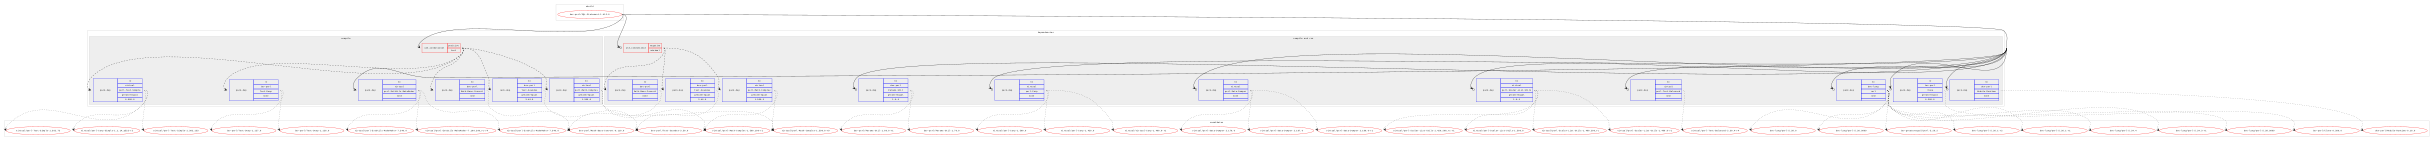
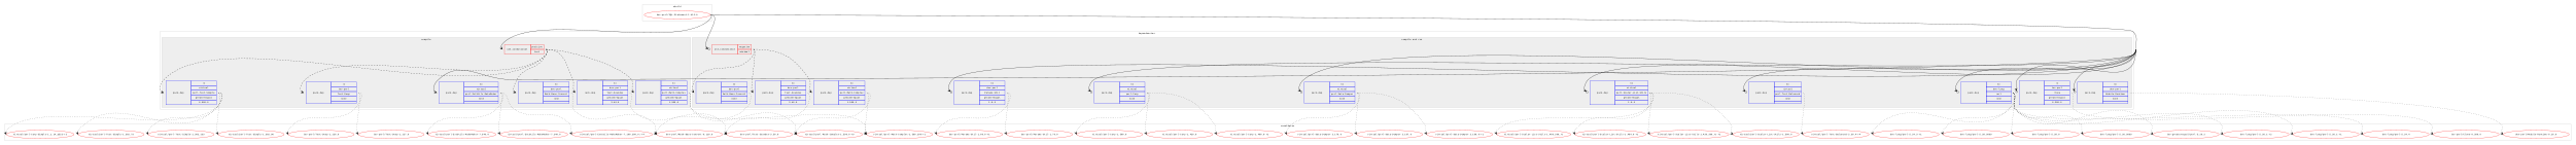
  digraph {
    compound=true
    concentrate=true
    fontname="Liberation Mono"
    fontsize=10
    newrank=true
    rankdir=TB
    ranksep=1.5
    node [color=red fontname="Liberation Mono" fontsize=10]
    edge [arrowhead=vee fontname="Liberation Mono" headport=w style=dotted tailport=e weight=100]
    n1 [label="dev-perl/SQL-Statement-1.412.0" width=4]
    n2 [color=blue label=<<TABLE BORDER="0" CELLBORDER="1" CELLSPACING="0" CELLPADDING="4" WIDTH="220"><TR><TD ROWSPAN="6" CELLPADDING="30">pack_dep</TD></TR><TR><TD WIDTH="110">no</TD></TR><TR><TD>dev-perl</TD></TR><TR><TD>Test-Deep</TD></TR><TR><TD>none</TD></TR><TR><TD></TD></TR></TABLE>> shape=none]
    n3 [color=blue label=<<TABLE BORDER="0" CELLBORDER="1" CELLSPACING="0" CELLPADDING="4" WIDTH="220"><TR><TD ROWSPAN="6" CELLPADDING="30">pack_dep</TD></TR><TR><TD WIDTH="110">no</TD></TR><TR><TD>dev-perl</TD></TR><TR><TD>Math-Base-Convert</TD></TR><TR><TD>none</TD></TR><TR><TD></TD></TR></TABLE>> shape=none]
    n4 [color=blue label=<<TABLE BORDER="0" CELLBORDER="1" CELLSPACING="0" CELLPADDING="4" WIDTH="220"><TR><TD ROWSPAN="6" CELLPADDING="30">pack_dep</TD></TR><TR><TD WIDTH="110">no</TD></TR><TR><TD>virtual</TD></TR><TR><TD>perl-Math-Complex</TD></TR><TR><TD>greaterequal</TD></TR><TR><TD>1.560.0</TD></TR></TABLE>> shape=none]
    n5 [color=blue label=<<TABLE BORDER="0" CELLBORDER="1" CELLSPACING="0" CELLPADDING="4" WIDTH="220"><TR><TD ROWSPAN="6" CELLPADDING="30">pack_dep</TD></TR><TR><TD WIDTH="110">no</TD></TR><TR><TD>virtual</TD></TR><TR><TD>perl-Test-Simple</TD></TR><TR><TD>greaterequal</TD></TR><TR><TD>0.900.0</TD></TR></TABLE>> shape=none]
    n6 [color=blue label=<<TABLE BORDER="0" CELLBORDER="1" CELLSPACING="0" CELLPADDING="4" WIDTH="220"><TR><TD ROWSPAN="6" CELLPADDING="30">pack_dep</TD></TR><TR><TD WIDTH="110">no</TD></TR><TR><TD>dev-perl</TD></TR><TR><TD>Text-Soundex</TD></TR><TR><TD>greaterequal</TD></TR><TR><TD>3.40.0</TD></TR></TABLE>> shape=none]
    n7 [label=<<TABLE BORDER="0" CELLBORDER="1" CELLSPACING="0" CELLPADDING="4"><TR><TD ROWSPAN="3" CELLPADDING="10">use_conditional</TD></TR><TR><TD>positive</TD></TR><TR><TD>test</TD></TR></TABLE>> shape=none]
    n8 [color=blue label=<<TABLE BORDER="0" CELLBORDER="1" CELLSPACING="0" CELLPADDING="4" WIDTH="220"><TR><TD ROWSPAN="6" CELLPADDING="30">pack_dep</TD></TR><TR><TD WIDTH="110">no</TD></TR><TR><TD>virtual</TD></TR><TR><TD>perl-ExtUtils-MakeMaker</TD></TR><TR><TD>none</TD></TR><TR><TD></TD></TR></TABLE>> shape=none]
    n9 [color=blue label=<<TABLE BORDER="0" CELLBORDER="1" CELLSPACING="0" CELLPADDING="4" WIDTH="220"><TR><TD ROWSPAN="6" CELLPADDING="30">pack_dep</TD></TR><TR><TD WIDTH="110">no</TD></TR><TR><TD>dev-perl</TD></TR><TR><TD>Math-Base-Convert</TD></TR><TR><TD>none</TD></TR><TR><TD></TD></TR></TABLE>> shape=none]
    n10 [color=blue label=<<TABLE BORDER="0" CELLBORDER="1" CELLSPACING="0" CELLPADDING="4" WIDTH="220"><TR><TD ROWSPAN="6" CELLPADDING="30">pack_dep</TD></TR><TR><TD WIDTH="110">no</TD></TR><TR><TD>virtual</TD></TR><TR><TD>perl-Math-Complex</TD></TR><TR><TD>greaterequal</TD></TR><TR><TD>1.560.0</TD></TR></TABLE>> shape=none]
    n11 [color=blue label=<<TABLE BORDER="0" CELLBORDER="1" CELLSPACING="0" CELLPADDING="4" WIDTH="220"><TR><TD ROWSPAN="6" CELLPADDING="30">pack_dep</TD></TR><TR><TD WIDTH="110">no</TD></TR><TR><TD>dev-perl</TD></TR><TR><TD>Text-Soundex</TD></TR><TR><TD>greaterequal</TD></TR><TR><TD>3.40.0</TD></TR></TABLE>> shape=none]
    n12 [label=<<TABLE BORDER="0" CELLBORDER="1" CELLSPACING="0" CELLPADDING="4"><TR><TD ROWSPAN="3" CELLPADDING="10">use_conditional</TD></TR><TR><TD>negative</TD></TR><TR><TD>minimal</TD></TR></TABLE>> shape=none]
    n13 [color=blue label=<<TABLE BORDER="0" CELLBORDER="1" CELLSPACING="0" CELLPADDING="4" WIDTH="220"><TR><TD ROWSPAN="6" CELLPADDING="30">pack_dep</TD></TR><TR><TD WIDTH="110">no</TD></TR><TR><TD>dev-lang</TD></TR><TR><TD>perl</TD></TR><TR><TD>none</TD></TR><TR><TD></TD></TR></TABLE>> shape=none]
    n14 [color=blue label=<<TABLE BORDER="0" CELLBORDER="1" CELLSPACING="0" CELLPADDING="4" WIDTH="220"><TR><TD ROWSPAN="6" CELLPADDING="30">pack_dep</TD></TR><TR><TD WIDTH="110">no</TD></TR><TR><TD>dev-perl</TD></TR><TR><TD>Clone</TD></TR><TR><TD>greaterequal</TD></TR><TR><TD>0.300.0</TD></TR></TABLE>> shape=none]
    n15 [color=blue label=<<TABLE BORDER="0" CELLBORDER="1" CELLSPACING="0" CELLPADDING="4" WIDTH="220"><TR><TD ROWSPAN="6" CELLPADDING="30">pack_dep</TD></TR><TR><TD WIDTH="110">no</TD></TR><TR><TD>dev-perl</TD></TR><TR><TD>Module-Runtime</TD></TR><TR><TD>none</TD></TR><TR><TD></TD></TR></TABLE>> shape=none]
    n16 [color=blue label=<<TABLE BORDER="0" CELLBORDER="1" CELLSPACING="0" CELLPADDING="4" WIDTH="220"><TR><TD ROWSPAN="6" CELLPADDING="30">pack_dep</TD></TR><TR><TD WIDTH="110">no</TD></TR><TR><TD>dev-perl</TD></TR><TR><TD>Params-Util</TD></TR><TR><TD>greaterequal</TD></TR><TR><TD>1.0.0</TD></TR></TABLE>> shape=none]
    n17 [color=blue label=<<TABLE BORDER="0" CELLBORDER="1" CELLSPACING="0" CELLPADDING="4" WIDTH="220"><TR><TD ROWSPAN="6" CELLPADDING="30">pack_dep</TD></TR><TR><TD WIDTH="110">no</TD></TR><TR><TD>virtual</TD></TR><TR><TD>perl-Carp</TD></TR><TR><TD>none</TD></TR><TR><TD></TD></TR></TABLE>> shape=none]
    n18 [color=blue label=<<TABLE BORDER="0" CELLBORDER="1" CELLSPACING="0" CELLPADDING="4" WIDTH="220"><TR><TD ROWSPAN="6" CELLPADDING="30">pack_dep</TD></TR><TR><TD WIDTH="110">no</TD></TR><TR><TD>virtual</TD></TR><TR><TD>perl-Data-Dumper</TD></TR><TR><TD>none</TD></TR><TR><TD></TD></TR></TABLE>> shape=none]
    n19 [color=blue label=<<TABLE BORDER="0" CELLBORDER="1" CELLSPACING="0" CELLPADDING="4" WIDTH="220"><TR><TD ROWSPAN="6" CELLPADDING="30">pack_dep</TD></TR><TR><TD WIDTH="110">no</TD></TR><TR><TD>virtual</TD></TR><TR><TD>perl-Scalar-List-Utils</TD></TR><TR><TD>greaterequal</TD></TR><TR><TD>1.0.0</TD></TR></TABLE>> shape=none]
    n20 [color=blue label=<<TABLE BORDER="0" CELLBORDER="1" CELLSPACING="0" CELLPADDING="4" WIDTH="220"><TR><TD ROWSPAN="6" CELLPADDING="30">pack_dep</TD></TR><TR><TD WIDTH="110">no</TD></TR><TR><TD>virtual</TD></TR><TR><TD>perl-Text-Balanced</TD></TR><TR><TD>none</TD></TR><TR><TD></TD></TR></TABLE>> shape=none]
    n21 [label="dev-perl/Math-Base-Convert-0.110.0" width=4]
    n22 [label="virtual/perl-Math-Complex-1.590.0-r9" width=4]
    n23 [label="virtual/perl-Math-Complex-1.590.100-r1" width=4]
    n24 [label="dev-perl/Test-Deep-1.126.0" width=4]
    n25 [label="dev-perl/Test-Deep-1.127.0" width=4]
    n26 [label="virtual/perl-Carp-Simple-1.1.14_p522-r2" width=4]
    n27 [label="virtual/perl-Test-Simple-1.302.133" width=4]
    n28 [label="virtual/perl-Test-Simple-1.302.73" width=4]
+   n29 [label="virtual/perl-Test-Simple-1.302.96" width=4]
    n30 [label="dev-perl/Text-Soundex-3.50.0" width=4]
    n31 [label="virtual/perl-ExtUtils-MakeMaker-7.100.200_rc-r4" width=4]
    n32 [label="virtual/perl-ExtUtils-MakeMaker-7.240.0" width=4]
    n33 [label="virtual/perl-ExtUtils-MakeMaker-7.340.0" width=4]
    n34 [label="dev-lang/perl-5.24.3-r1" width=4]
    n35 [label="dev-lang/perl-5.24.4" width=4]
    n36 [label="dev-lang/perl-5.26.1-r1" width=4]
    n37 [label="dev-lang/perl-5.26.1-r2" width=4]
    n38 [label="dev-greaterequal/perl-5.26.2" width=4]
    n39 [label="dev-lang/perl-5.26.9999" width=4]
    n40 [label="dev-lang/perl-5.28.0" width=4]
    n41 [label="dev-lang/perl-5.28.9999" width=4]
    n42 [label="dev-perl/Clone-0.390.0" width=4]
    n43 [label="dev-perl/Module-Runtime-0.16.0" width=4]
    n44 [label="dev-perl/Params-Util-1.60.0-r1" width=4]
    n45 [label="dev-perl/Params-Util-1.70.0" width=4]
-   n46 [label="virtual/virtual-Carp-1.400.0-r1" width=4]
+   n46 [label="virtual/perl-Carp-1.400.0-r1" width=4]
    n47 [label="virtual/perl-Carp-1.420.0" width=4]
    n48 [label="virtual/perl-Carp-1.500.0" width=4]
    n49 [label="virtual/perl-Data-Dumper-2.160.0-r1" width=4]
    n50 [label="virtual/perl-Data-Dumper-2.167.0" width=4]
    n51 [label="virtual/perl-Data-Dumper-2.170.0" width=4]
    n52 [label="virtual/perl-Scalar-List-Utils-1.420.200_rc-r1" width=4]
    n53 [label="virtual/perl-Scalar-List-Utils-1.460.0-r1" width=4]
    n54 [label="virtual/perl-Scalar-List-Utils-1.460.200_rc" width=4]
    n55 [label="virtual/perl-Scalar-List-Utils-1.500.0" width=4]
    n56 [label="virtual/perl-Text-Balanced-2.30.4-r4" width=4]
    subgraph cluster_1 {
      color=gray
      label=<<i>ebuild</i>>
      rank=same
      n1
    }
    subgraph cluster_2 {
      color=gray
      label=<<i>dependencies</i>>
      subgraph cluster_3 {
        color=gray
        fillcolor="#eeeeee"
        label=<<i>compile</i>>
        style=filled
        subgraph sub_4 {
          color=gray
          fillcolor="#eeeeee"
          label=<<i>compile</i>>
          style=filled
          n7
          subgraph sub_5 {
            color=gray
            fillcolor="#eeeeee"
            label=<<i>compile</i>>
            style=filled
            n2
          }
          subgraph sub_6 {
            color=gray
            fillcolor="#eeeeee"
            label=<<i>compile</i>>
            style=filled
            n3
          }
          subgraph sub_7 {
            color=gray
            fillcolor="#eeeeee"
            label=<<i>compile</i>>
            style=filled
            n4
          }
          subgraph sub_8 {
            color=gray
            fillcolor="#eeeeee"
            label=<<i>compile</i>>
            style=filled
            n5
          }
          subgraph sub_9 {
            color=gray
            fillcolor="#eeeeee"
            label=<<i>compile</i>>
            style=filled
            n6
          }
        }
        subgraph sub_10 {
          color=gray
          fillcolor="#eeeeee"
          label=<<i>compile</i>>
          style=filled
          n8
        }
      }
      subgraph cluster_11 {
        color=gray
        fillcolor="#eeeeee"
        label=<<i>compile and run</i>>
        style=filled
        subgraph sub_12 {
          color=gray
          fillcolor="#eeeeee"
          label=<<i>compile and run</i>>
          style=filled
          n12
          subgraph sub_13 {
            color=gray
            fillcolor="#eeeeee"
            label=<<i>compile and run</i>>
            style=filled
            n9
          }
          subgraph sub_14 {
            color=gray
            fillcolor="#eeeeee"
            label=<<i>compile and run</i>>
            style=filled
            n10
          }
          subgraph sub_15 {
            color=gray
            fillcolor="#eeeeee"
            label=<<i>compile and run</i>>
            style=filled
            n11
          }
        }
        subgraph sub_16 {
          color=gray
          fillcolor="#eeeeee"
          label=<<i>compile and run</i>>
          style=filled
          n13
        }
        subgraph sub_17 {
          color=gray
          fillcolor="#eeeeee"
          label=<<i>compile and run</i>>
          style=filled
          n14
        }
        subgraph sub_18 {
          color=gray
          fillcolor="#eeeeee"
          label=<<i>compile and run</i>>
          style=filled
          n15
        }
        subgraph sub_19 {
          color=gray
          fillcolor="#eeeeee"
          label=<<i>compile and run</i>>
          style=filled
          n16
        }
        subgraph sub_20 {
          color=gray
          fillcolor="#eeeeee"
          label=<<i>compile and run</i>>
          style=filled
          n17
        }
        subgraph sub_21 {
          color=gray
          fillcolor="#eeeeee"
          label=<<i>compile and run</i>>
          style=filled
          n18
        }
        subgraph sub_22 {
          color=gray
          fillcolor="#eeeeee"
          label=<<i>compile and run</i>>
          style=filled
          n19
        }
        subgraph sub_23 {
          color=gray
          fillcolor="#eeeeee"
          label=<<i>compile and run</i>>
          style=filled
          n20
        }
      }
      subgraph cluster_24 {
        color=gray
        fillcolor="#eeeeee"
        label=<<i>run</i>>
        style=filled
      }
    }
    subgraph cluster_25 {
      color=gray
      label=<<i>candidates</i>>
      rank=same
      subgraph sub_26 {
        color=black
        label=<<i>candidates</i>>
        nodesep=1
        rank=same
        n21
      }
      subgraph sub_27 {
        color=black
        label=<<i>candidates</i>>
        nodesep=1
        rank=same
        n22
        n23
      }
      subgraph sub_28 {
        color=black
        label=<<i>candidates</i>>
        nodesep=1
        rank=same
        n24
        n25
      }
      subgraph sub_29 {
        color=black
        label=<<i>candidates</i>>
        nodesep=1
        rank=same
        n26
        n27
        n28
+       n29
      }
      subgraph sub_30 {
        color=black
        label=<<i>candidates</i>>
        nodesep=1
        rank=same
        n30
      }
      subgraph sub_31 {
        color=black
        label=<<i>candidates</i>>
        nodesep=1
        rank=same
        n31
        n32
        n33
      }
      subgraph sub_32 {
        color=black
        label=<<i>candidates</i>>
        nodesep=1
        rank=same
        n30
      }
      subgraph sub_33 {
        color=black
        label=<<i>candidates</i>>
        nodesep=1
        rank=same
        n21
      }
      subgraph sub_34 {
        color=black
        label=<<i>candidates</i>>
        nodesep=1
        rank=same
        n22
        n23
      }
      subgraph sub_35 {
        color=black
        label=<<i>candidates</i>>
        nodesep=1
        rank=same
        n34
        n35
        n36
        n37
        n38
        n39
        n40
        n41
      }
      subgraph sub_36 {
        color=black
        label=<<i>candidates</i>>
        nodesep=1
        rank=same
        n42
      }
      subgraph sub_37 {
        color=black
        label=<<i>candidates</i>>
        nodesep=1
        rank=same
        n43
      }
      subgraph sub_38 {
        color=black
        label=<<i>candidates</i>>
        nodesep=1
        rank=same
        n44
        n45
      }
      subgraph sub_39 {
        color=black
        label=<<i>candidates</i>>
        nodesep=1
        rank=same
        n46
        n47
        n48
      }
      subgraph sub_40 {
        color=black
        label=<<i>candidates</i>>
        nodesep=1
        rank=same
        n49
        n50
        n51
      }
      subgraph sub_41 {
        color=black
        label=<<i>candidates</i>>
        nodesep=1
        rank=same
        n52
        n53
        n54
        n55
      }
      subgraph sub_42 {
        color=black
        label=<<i>candidates</i>>
        nodesep=1
        rank=same
        n56
      }
    }
    n1 -> n7 [style=solid weight=20]
    n1 -> n8 [style=solid weight=20]
    n1 -> n12 [arrowhead=odotvee style=solid weight=20]
    n1 -> n13 [arrowhead=odotvee style=solid weight=20]
    n1 -> n14 [arrowhead=odotvee style=solid weight=20]
    n1 -> n15 [arrowhead=odotvee style=solid weight=20]
    n1 -> n16 [arrowhead=odotvee style=solid weight=20]
    n1 -> n17 [arrowhead=odotvee style=solid weight=20]
    n1 -> n18 [arrowhead=odotvee style=solid weight=20]
    n1 -> n19 [arrowhead=odotvee style=solid weight=20]
    n1 -> n20 [arrowhead=odotvee style=solid weight=20]
    n2 -> n24
    n2 -> n25
    n3 -> n21
    n4 -> n22
    n4 -> n23
    n5 -> n26
    n5 -> n27
    n5 -> n28
+   n5 -> n29
    n6 -> n30
    n7 -> n2 [style=dashed weight=20]
    n7 -> n3 [style=dashed weight=20]
    n7 -> n4 [style=dashed weight=20]
    n7 -> n5 [style=dashed weight=20]
    n7 -> n6 [style=dashed weight=20]
    n8 -> n31
    n8 -> n32
    n8 -> n33
    n9 -> n21
    n10 -> n22
    n10 -> n23
    n11 -> n30
    n12 -> n9 [style=dashed weight=20]
    n12 -> n10 [style=dashed weight=20]
    n12 -> n11 [style=dashed weight=20]
    n13 -> n34
    n13 -> n35
    n13 -> n36
    n13 -> n37
    n13 -> n38
    n13 -> n39
    n13 -> n40
    n13 -> n41
    n14 -> n42
    n15 -> n43
    n16 -> n44
    n16 -> n45
    n17 -> n46
    n17 -> n47
    n17 -> n48
    n18 -> n49
    n18 -> n50
    n18 -> n51
    n19 -> n52
    n19 -> n53
    n19 -> n54
    n19 -> n55
    n20 -> n56
  }
